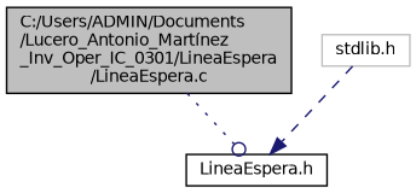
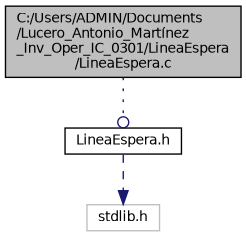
  digraph {
    node [color=black fillcolor=white fontname=Helvetica fontsize=10 shape=record style=filled]
    edge [color=midnightblue fontname=Helvetica fontsize=10 labelfontname=Helvetica labelfontsize=10]
    n1 [fillcolor=grey75 fontcolor=black height=0.2 label="C:/Users/ADMIN/Documents\l/Lucero_Antonio_Martínez\l_Inv_Oper_IC_0301/LineaEspera\l/LineaEspera.c" width=0.4]
    n2 [height=0.2 label="LineaEspera.h" width=0.4]
    n3 [color=grey75 height=0.2 label="stdlib.h" width=0.4]
    n1 -> n2 [arrowhead=odot style=dotted]
-   n3 -> n2 [arrowhead=normal style=dashed]
+   n2 -> n3 [arrowhead=normal style=dashed]
  }
